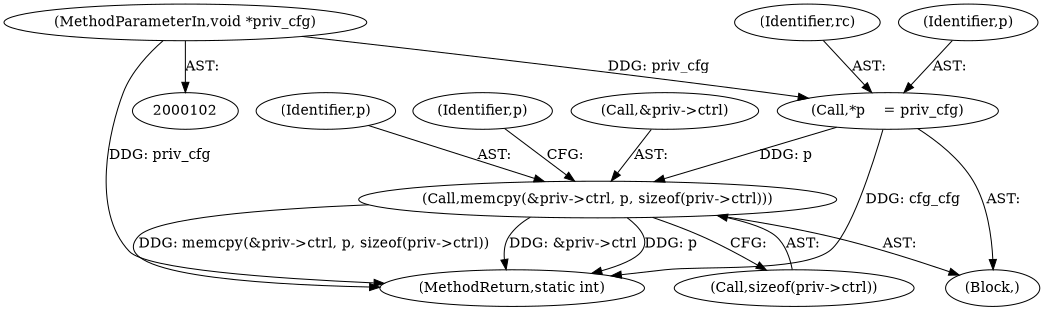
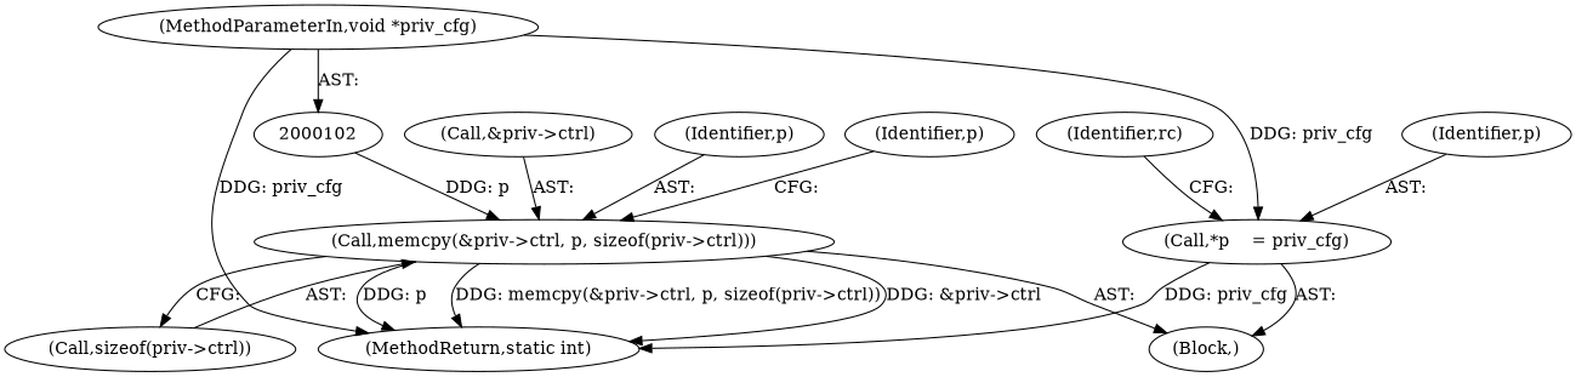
  digraph {
    n1 [label="(MethodParameterIn,void *priv_cfg)"]
    n2 [label="(Call,*p    = priv_cfg)"]
    n3 [label="(MethodReturn,static int)"]
    n4 [label=2000102]
    n5 [label="(Call,memcpy(&priv->ctrl, p, sizeof(priv->ctrl)))"]
    n6 [label="(Block,)"]
    n7 [label="(Call,sizeof(priv->ctrl))"]
    n8 [label="(Identifier,p)"]
    n9 [label="(Call,&priv->ctrl)"]
    n10 [label="(Identifier,p)"]
    n11 [label="(Identifier,p)"]
    n12 [label="(Identifier,rc)"]
    n1 -> n2 [label="DDG: priv_cfg"]
    n1 -> n3 [label="DDG: priv_cfg"]
    n1 -> n4 [label="AST: "]
-   n2 -> n3 [label="DDG: cfg_cfg"]
-   n2 -> n5 [label="DDG: p"]
+   n2 -> n3 [label="DDG: priv_cfg"]
+   n4 -> n5 [label="DDG: p"]
    n2 -> n6 [label="AST: "]
    n5 -> n3 [label="DDG: p"]
    n5 -> n3 [label="DDG: memcpy(&priv->ctrl, p, sizeof(priv->ctrl))"]
    n5 -> n3 [label="DDG: &priv->ctrl"]
    n5 -> n6 [label="AST: "]
    n5 -> n7 [label="CFG: "]
    n7 -> n5 [label="AST: "]
    n8 -> n2 [label="AST: "]
    n9 -> n5 [label="AST: "]
    n10 -> n5 [label="AST: "]
    n11 -> n5 [label="CFG: "]
-   n12 -> n2 [label="AST: "]
+   n12 -> n2 [label="CFG: "]
  }
